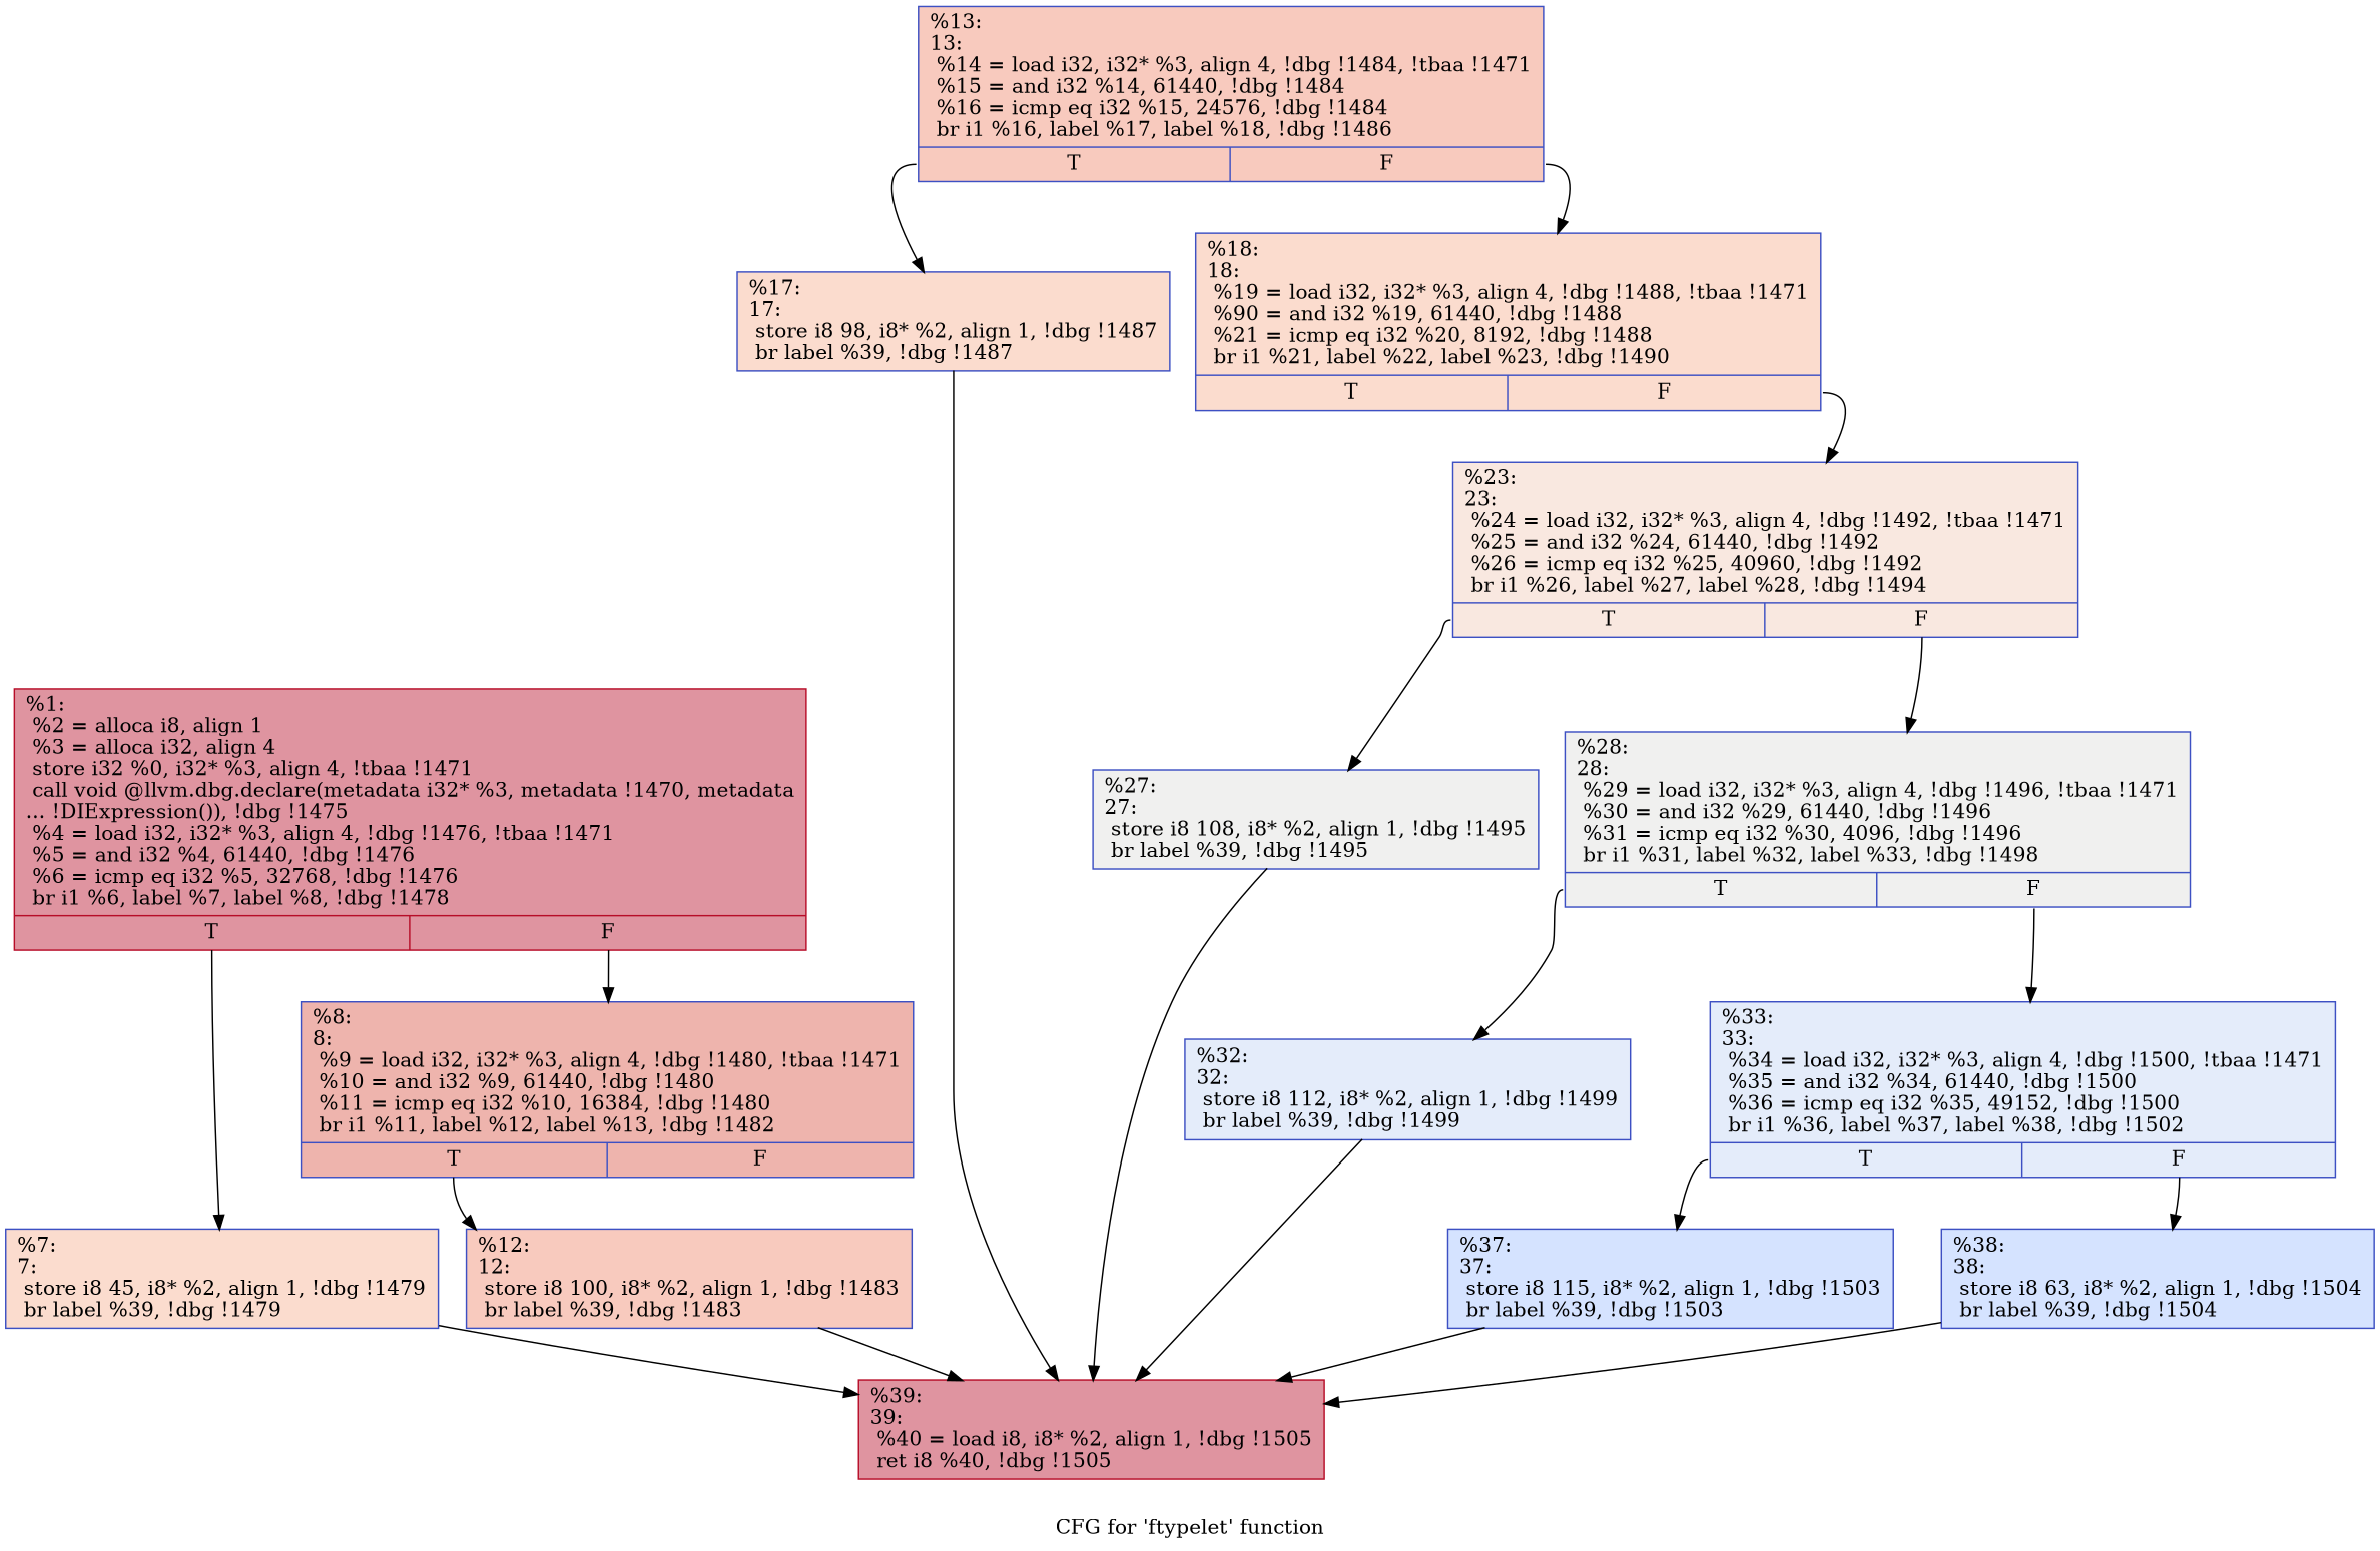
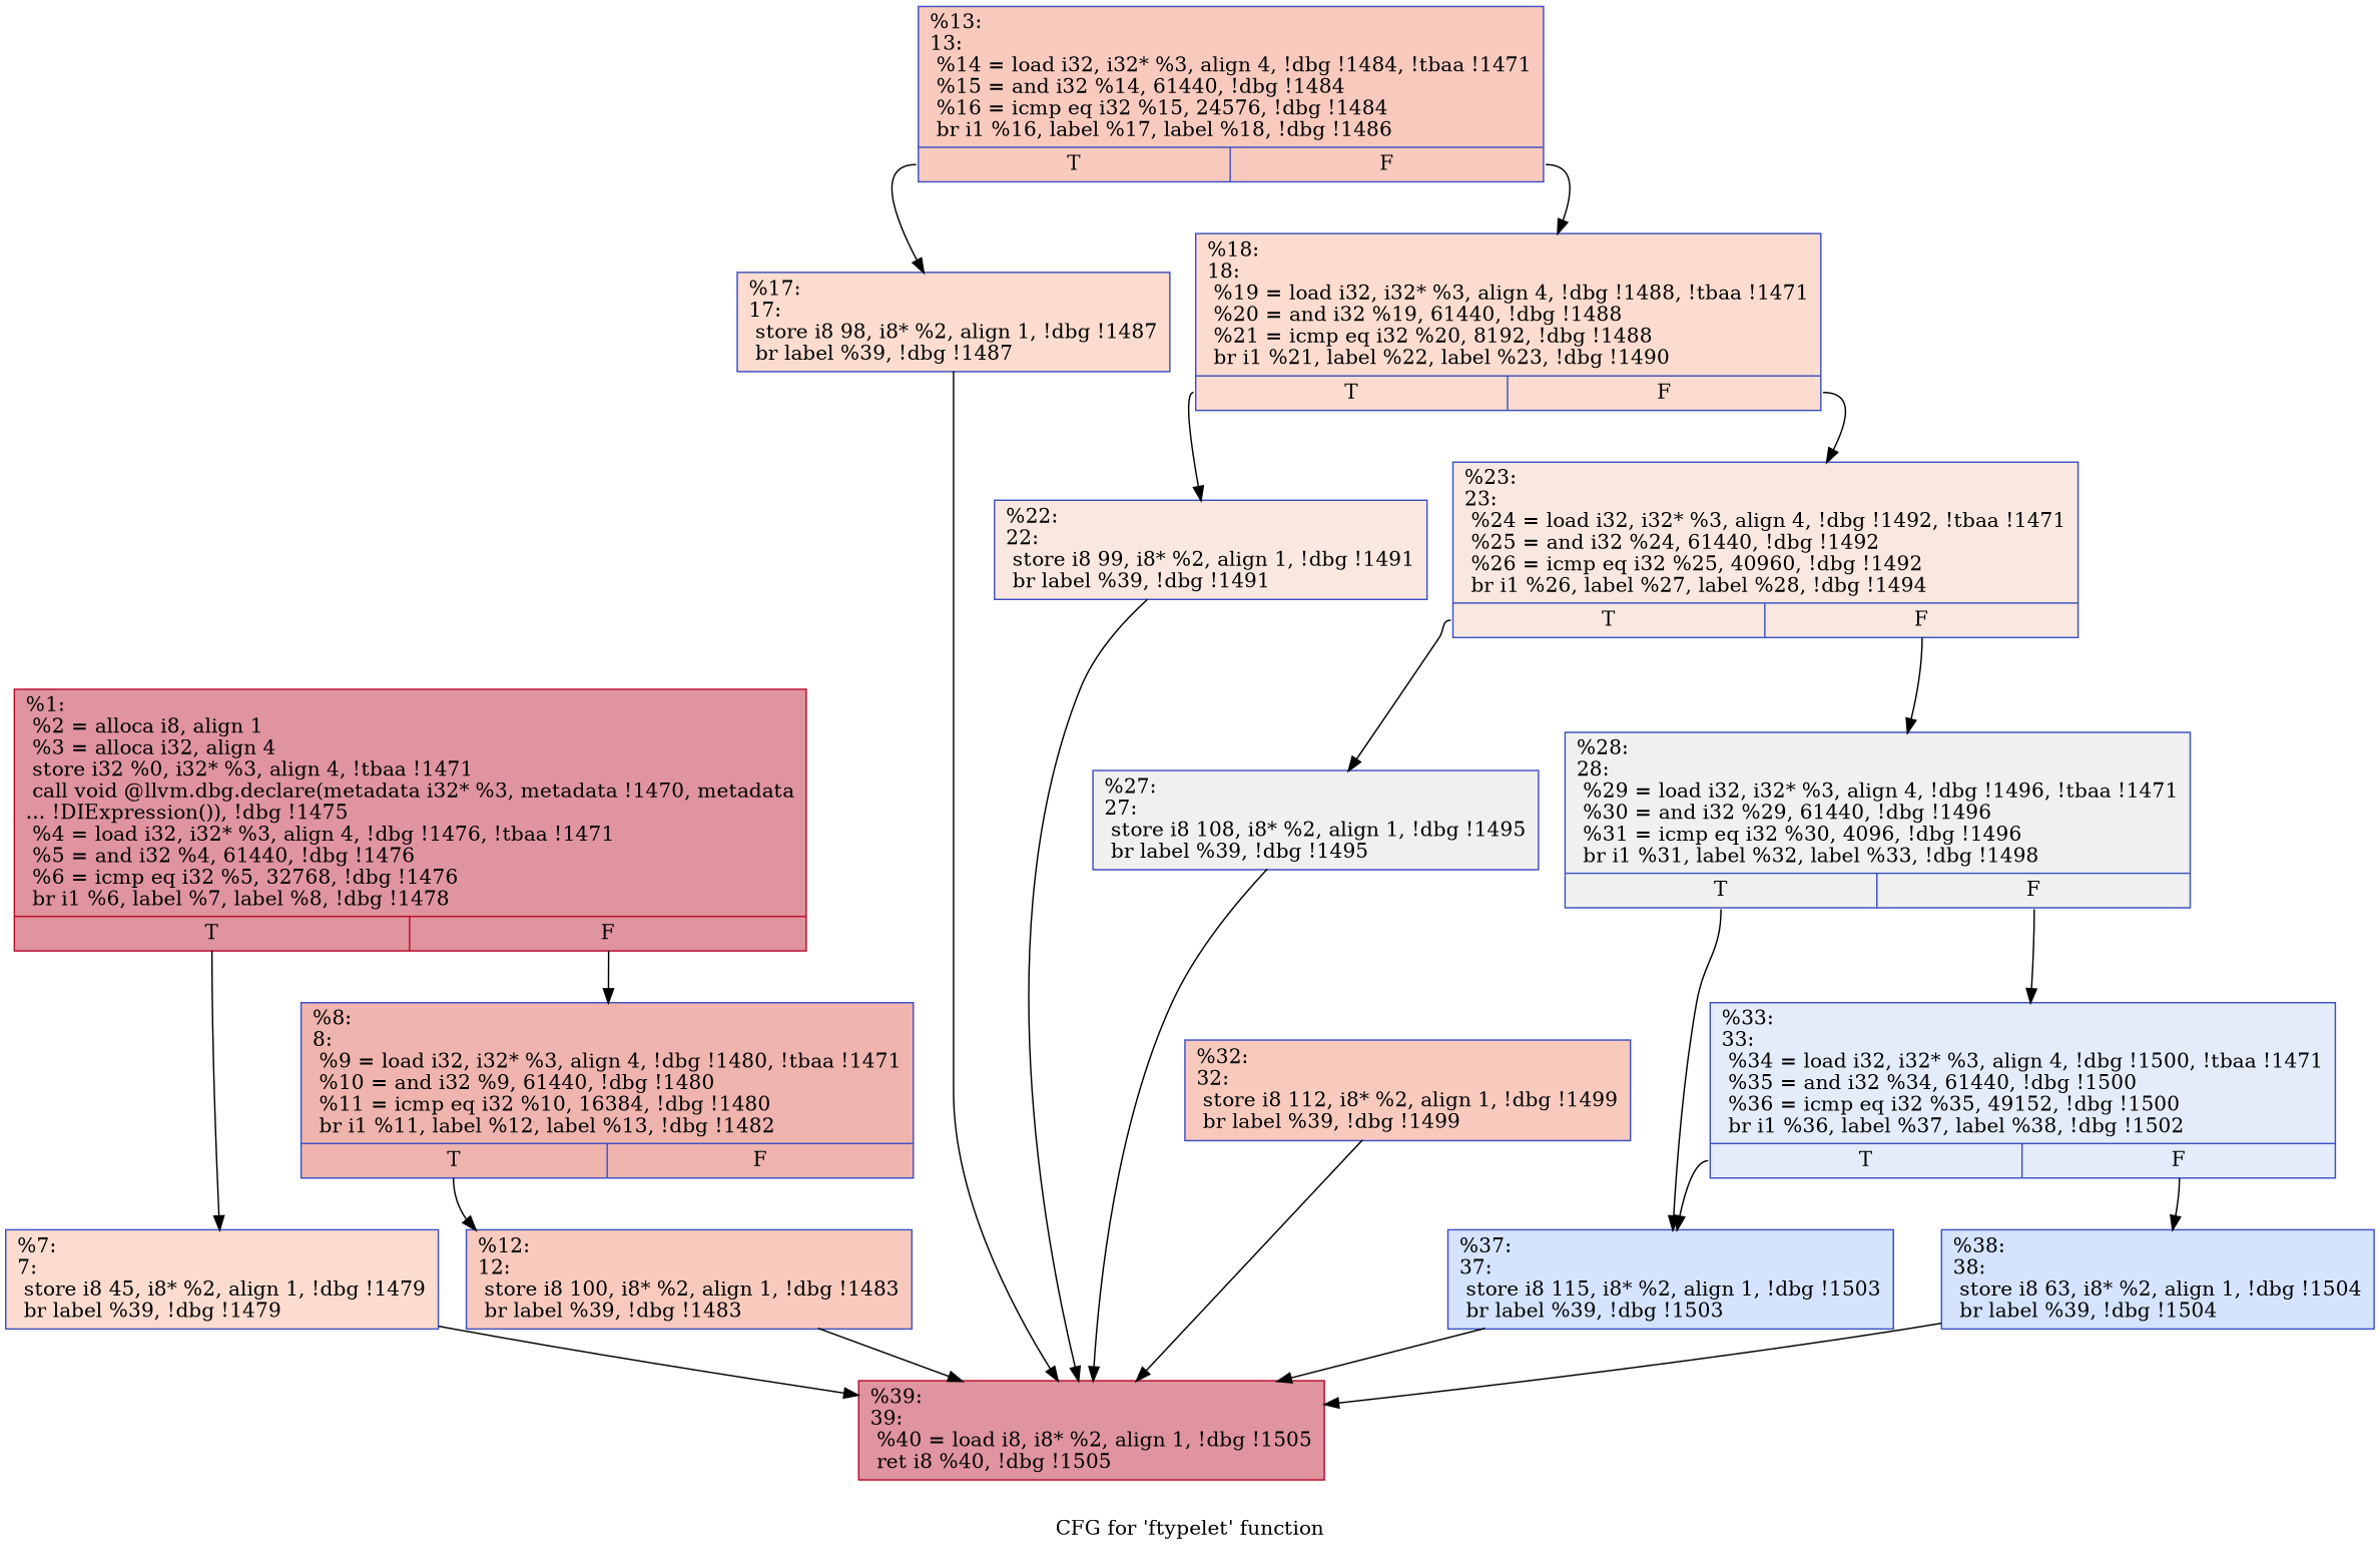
  digraph {
    label="CFG for 'ftypelet' function"
    node [color="#3d50c3ff" fillcolor="#f7af9170" shape=record style=filled]
    n1 [color="#b70d28ff" fillcolor="#b70d2870" label="{%1:\l  %2 = alloca i8, align 1\l  %3 = alloca i32, align 4\l  store i32 %0, i32* %3, align 4, !tbaa !1471\l  call void @llvm.dbg.declare(metadata i32* %3, metadata !1470, metadata\l... !DIExpression()), !dbg !1475\l  %4 = load i32, i32* %3, align 4, !dbg !1476, !tbaa !1471\l  %5 = and i32 %4, 61440, !dbg !1476\l  %6 = icmp eq i32 %5, 32768, !dbg !1476\l  br i1 %6, label %7, label %8, !dbg !1478\l|{<s0>T|<s1>F}}"]
    n2 [label="{%7:\l7:                                                \l  store i8 45, i8* %2, align 1, !dbg !1479\l  br label %39, !dbg !1479\l}"]
    n3 [fillcolor="#d8564670" label="{%8:\l8:                                                \l  %9 = load i32, i32* %3, align 4, !dbg !1480, !tbaa !1471\l  %10 = and i32 %9, 61440, !dbg !1480\l  %11 = icmp eq i32 %10, 16384, !dbg !1480\l  br i1 %11, label %12, label %13, !dbg !1482\l|{<s0>T|<s1>F}}"]
    n4 [color="#b70d28ff" fillcolor="#b70d2870" label="{%39:\l39:                                               \l  %40 = load i8, i8* %2, align 1, !dbg !1505\l  ret i8 %40, !dbg !1505\l}"]
    n5 [fillcolor="#ef886b70" label="{%12:\l12:                                               \l  store i8 100, i8* %2, align 1, !dbg !1483\l  br label %39, !dbg !1483\l}"]
    n6 [fillcolor="#ef886b70" label="{%13:\l13:                                               \l  %14 = load i32, i32* %3, align 4, !dbg !1484, !tbaa !1471\l  %15 = and i32 %14, 61440, !dbg !1484\l  %16 = icmp eq i32 %15, 24576, !dbg !1484\l  br i1 %16, label %17, label %18, !dbg !1486\l|{<s0>T|<s1>F}}"]
    n7 [label="{%17:\l17:                                               \l  store i8 98, i8* %2, align 1, !dbg !1487\l  br label %39, !dbg !1487\l}"]
-   n8 [label="{%18:\l18:                                               \l  %19 = load i32, i32* %3, align 4, !dbg !1488, !tbaa !1471\l  %90 = and i32 %19, 61440, !dbg !1488\l  %21 = icmp eq i32 %20, 8192, !dbg !1488\l  br i1 %21, label %22, label %23, !dbg !1490\l|{<s0>T|<s1>F}}"]
+   n8 [label="{%18:\l18:                                               \l  %19 = load i32, i32* %3, align 4, !dbg !1488, !tbaa !1471\l  %20 = and i32 %19, 61440, !dbg !1488\l  %21 = icmp eq i32 %20, 8192, !dbg !1488\l  br i1 %21, label %22, label %23, !dbg !1490\l|{<s0>T|<s1>F}}"]
+   n9 [fillcolor="#f1ccb870" label="{%22:\l22:                                               \l  store i8 99, i8* %2, align 1, !dbg !1491\l  br label %39, !dbg !1491\l}"]
    n10 [fillcolor="#f1ccb870" label="{%23:\l23:                                               \l  %24 = load i32, i32* %3, align 4, !dbg !1492, !tbaa !1471\l  %25 = and i32 %24, 61440, !dbg !1492\l  %26 = icmp eq i32 %25, 40960, !dbg !1492\l  br i1 %26, label %27, label %28, !dbg !1494\l|{<s0>T|<s1>F}}"]
    n11 [fillcolor="#dedcdb70" label="{%27:\l27:                                               \l  store i8 108, i8* %2, align 1, !dbg !1495\l  br label %39, !dbg !1495\l}"]
    n12 [fillcolor="#dedcdb70" label="{%28:\l28:                                               \l  %29 = load i32, i32* %3, align 4, !dbg !1496, !tbaa !1471\l  %30 = and i32 %29, 61440, !dbg !1496\l  %31 = icmp eq i32 %30, 4096, !dbg !1496\l  br i1 %31, label %32, label %33, !dbg !1498\l|{<s0>T|<s1>F}}"]
-   n13 [fillcolor="#c1d4f470" label="{%32:\l32:                                               \l  store i8 112, i8* %2, align 1, !dbg !1499\l  br label %39, !dbg !1499\l}"]
+   n13 [fillcolor="#ef886b70" label="{%32:\l32:                                               \l  store i8 112, i8* %2, align 1, !dbg !1499\l  br label %39, !dbg !1499\l}"]
    n14 [fillcolor="#c1d4f470" label="{%33:\l33:                                               \l  %34 = load i32, i32* %3, align 4, !dbg !1500, !tbaa !1471\l  %35 = and i32 %34, 61440, !dbg !1500\l  %36 = icmp eq i32 %35, 49152, !dbg !1500\l  br i1 %36, label %37, label %38, !dbg !1502\l|{<s0>T|<s1>F}}"]
    n15 [fillcolor="#a1c0ff70" label="{%37:\l37:                                               \l  store i8 115, i8* %2, align 1, !dbg !1503\l  br label %39, !dbg !1503\l}"]
    n16 [fillcolor="#a1c0ff70" label="{%38:\l38:                                               \l  store i8 63, i8* %2, align 1, !dbg !1504\l  br label %39, !dbg !1504\l}"]
    n1 -> n2 [tailport=s0]
    n1 -> n3 [tailport=s1]
    n2 -> n4
    n3 -> n5 [tailport=s0]
    n5 -> n4
    n6 -> n7 [tailport=s0]
    n6 -> n8 [tailport=s1]
    n7 -> n4
+   n8 -> n9 [tailport=s0]
    n8 -> n10 [tailport=s1]
+   n9 -> n4
    n10 -> n11 [tailport=s0]
    n10 -> n12 [tailport=s1]
    n11 -> n4
-   n12 -> n13 [tailport=s0]
+   n12 -> n15 [tailport=s0]
    n12 -> n14 [tailport=s1]
    n13 -> n4
    n14 -> n15 [tailport=s0]
    n14 -> n16 [tailport=s1]
    n15 -> n4
    n16 -> n4
  }
